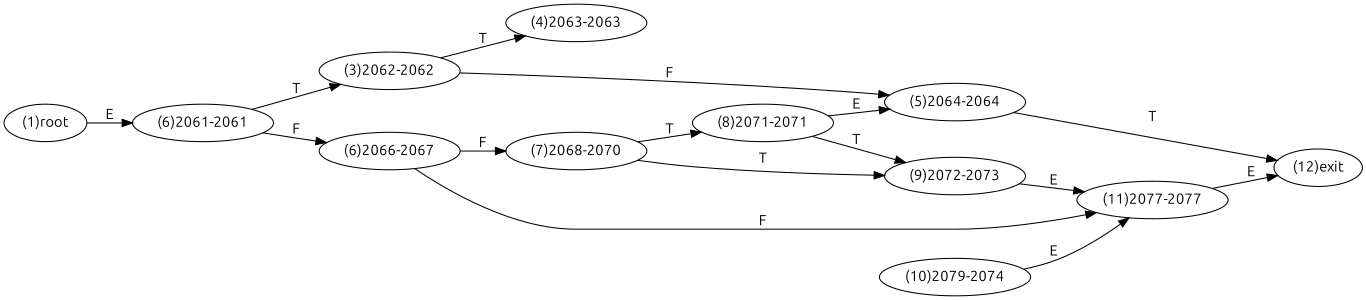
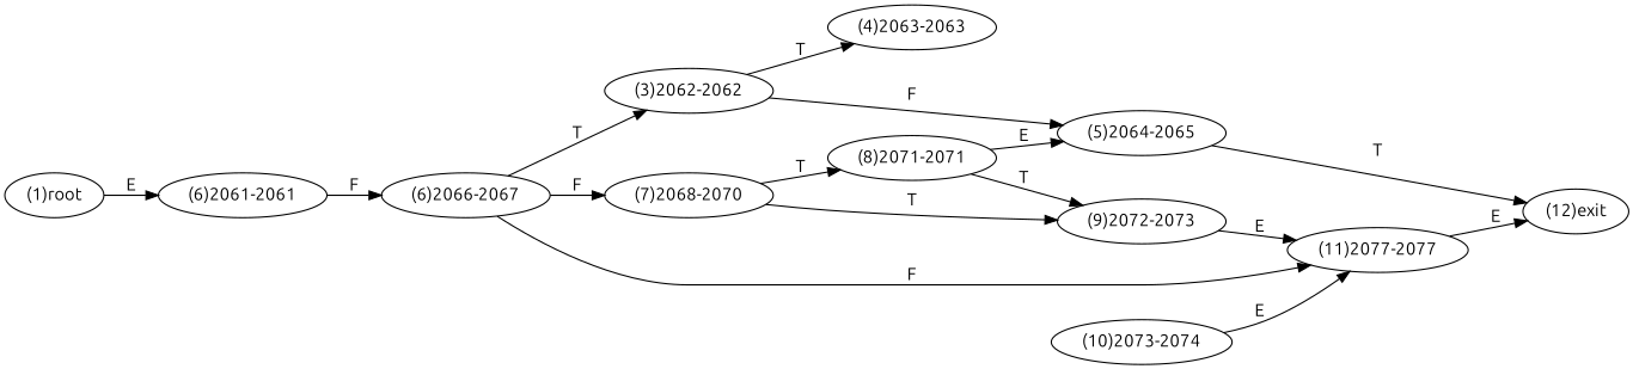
  digraph {
    fontname=Ubuntu
    rankdir=LR
    node [fontname=Ubuntu]
    edge [fontname=Ubuntu]
    n1 [label="(1)root"]
    n2 [label="(6)2061-2061"]
    n3 [label="(3)2062-2062"]
    n4 [label="(6)2066-2067"]
    n5 [label="(4)2063-2063"]
-   n6 [label="(5)2064-2064"]
+   n6 [label="(5)2064-2065"]
    n7 [label="(7)2068-2070"]
    n8 [label="(11)2077-2077"]
    n9 [label="(12)exit"]
    n10 [label="(8)2071-2071"]
    n11 [label="(9)2072-2073"]
-   n12 [label="(10)2079-2074"]
+   n12 [label="(10)2073-2074"]
    n1 -> n2 [label=E]
-   n2 -> n3 [label=T]
+   n4 -> n3 [label=T]
    n2 -> n4 [label=F]
    n3 -> n5 [label=T]
    n3 -> n6 [label=F]
    n4 -> n7 [label=F]
    n4 -> n8 [label=F]
    n6 -> n9 [label=T]
    n7 -> n10 [label=T]
    n7 -> n11 [label=T]
    n8 -> n9 [label=E]
    n10 -> n6 [label=E]
    n10 -> n11 [label=T]
    n11 -> n8 [label=E]
    n12 -> n8 [label=E]
  }
